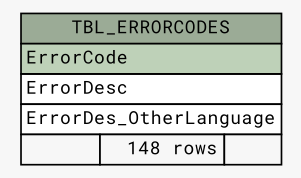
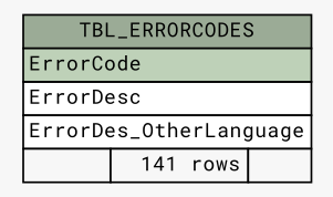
  digraph {
    bgcolor="#f7f7f7"
    fontname="Roboto Mono"
    fontsize=11
    nodesep=0.18
    rankdir=RL
    ranksep=0.46
-   n1 [fontname="Roboto Mono" fontsize=11 label=<     <TABLE BORDER="0" CELLBORDER="1" CELLSPACING="0" BGCOLOR="#ffffff">       <TR><TD COLSPAN="3" BGCOLOR="#9bab96" ALIGN="CENTER">TBL_ERRORCODES</TD></TR>       <TR><TD PORT="ErrorCode" COLSPAN="3" BGCOLOR="#bed1b8" ALIGN="LEFT">ErrorCode</TD></TR>       <TR><TD PORT="ErrorDesc" COLSPAN="3" ALIGN="LEFT">ErrorDesc</TD></TR>       <TR><TD PORT="ErrorDes_OtherLanguage" COLSPAN="3" ALIGN="LEFT">ErrorDes_OtherLanguage</TD></TR>       <TR><TD ALIGN="LEFT" BGCOLOR="#f7f7f7">  </TD><TD ALIGN="RIGHT" BGCOLOR="#f7f7f7">148 rows</TD><TD ALIGN="RIGHT" BGCOLOR="#f7f7f7">  </TD></TR>     </TABLE>> shape=plaintext]
+   n1 [fontname="Roboto Mono" fontsize=11 label=<     <TABLE BORDER="0" CELLBORDER="1" CELLSPACING="0" BGCOLOR="#ffffff">       <TR><TD COLSPAN="3" BGCOLOR="#9bab96" ALIGN="CENTER">TBL_ERRORCODES</TD></TR>       <TR><TD PORT="ErrorCode" COLSPAN="3" BGCOLOR="#bed1b8" ALIGN="LEFT">ErrorCode</TD></TR>       <TR><TD PORT="ErrorDesc" COLSPAN="3" ALIGN="LEFT">ErrorDesc</TD></TR>       <TR><TD PORT="ErrorDes_OtherLanguage" COLSPAN="3" ALIGN="LEFT">ErrorDes_OtherLanguage</TD></TR>       <TR><TD ALIGN="LEFT" BGCOLOR="#f7f7f7">  </TD><TD ALIGN="RIGHT" BGCOLOR="#f7f7f7">141 rows</TD><TD ALIGN="RIGHT" BGCOLOR="#f7f7f7">  </TD></TR>     </TABLE>> shape=plaintext]
  }
